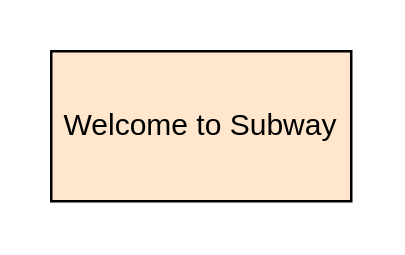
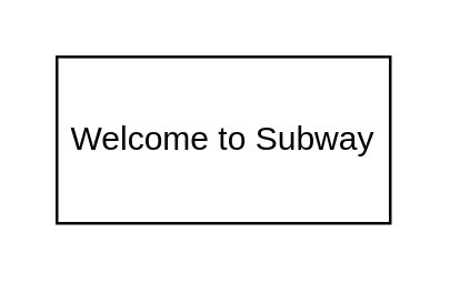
  <mxCell id="0" />
  <mxCell id="1" parent="0" />
- <mxCell id="2" value="Welcome to Subway" style="rounded=0;whiteSpace=wrap;html=1;fillColor=#ffe6cc;" vertex="1" parent="1"><mxGeometry x="20" width="120" height="60" as="geometry" y="20" /></mxCell>
+ <mxCell id="2" value="Welcome to Subway" style="rounded=0;whiteSpace=wrap;html=1;" vertex="1" parent="1"><mxGeometry x="20" width="120" height="60" as="geometry" y="20" /></mxCell>
